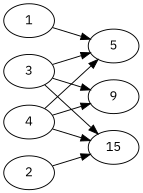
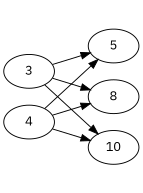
  digraph {
    fontname="IBM Plex Sans"
    rankdir=LR
    node [fontname="IBM Plex Sans"]
    edge [fontname="IBM Plex Sans"]
-   1 [alpha=0.11 expect_size=24685568]
    5 [alpha=0.03 expect_size=6631424]
-   9 [alpha=0.14 expect_size=34470912]
-   10 [alpha=0.02 expect_size=5640192 label=15]
-   2 [alpha=0.20 expect_size=7776256]
+   9 [alpha=0.14 expect_size=34470912 label=8]
+   10 [alpha=0.02 expect_size=5640192]
    3 [alpha=0.17 expect_size=13810688]
    4 [alpha=0.06 expect_size=37330944]
-   1 -> 5
-   2 -> 10
    3 -> 5
    3 -> 9
    3 -> 10
    4 -> 5
    4 -> 9
    4 -> 10
  }
